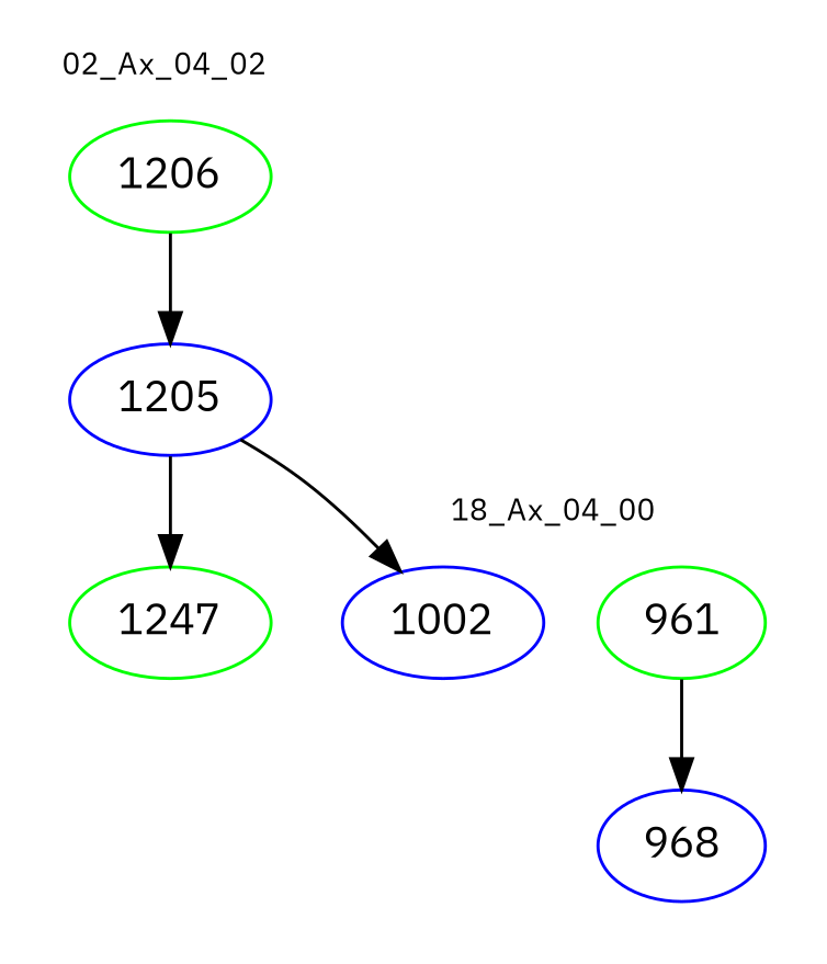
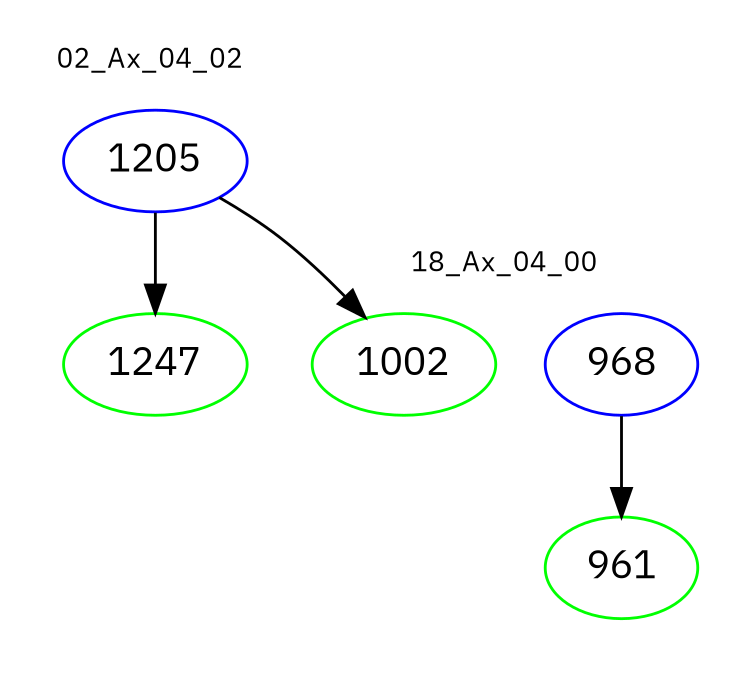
  digraph {
    fontname="IBM Plex Sans"
    node [color=green fontname="IBM Plex Sans"]
    edge [color=black fontname="IBM Plex Sans"]
    n1 [label=961]
    n2 [color=blue label=968]
-   n3 [color=blue label=1002]
-   n4 [label=1206]
+   n3 [label=1002]
    n5 [color=blue label=1205]
    n6 [label=1247]
    subgraph cluster_1 {
      color=white
      fontsize=10
      label="18_Ax_04_00"
      n1
      n2
      n3
    }
    subgraph cluster_2 {
      color=white
      fontsize=10
      label="02_Ax_04_02"
-     n4
      n5
      n6
    }
-   n1 -> n2
-   n4 -> n5
+   n2 -> n1
    n5 -> n3
    n5 -> n6
  }
